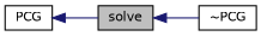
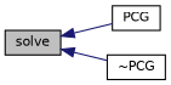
  digraph {
    rankdir=LR
    node [color=black fontname=Helvetica fontsize=10 shape=record]
    edge [color=midnightblue dir=back fontname=Helvetica fontsize=10 labelfontname=Helvetica labelfontsize=10 style=solid]
    n1 [fillcolor=grey75 fontcolor=black height=0.2 label=solve style=filled width=0.4]
    n2 [height=0.2 label=PCG width=0.4]
    n3 [height=0.2 label="~PCG" width=0.4]
-   n2 -> n1
+   n1 -> n2
    n1 -> n3
  }
